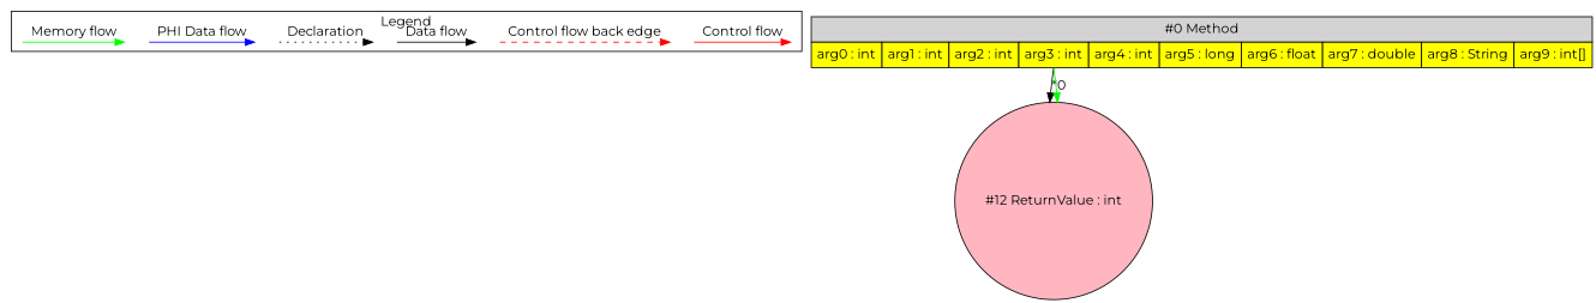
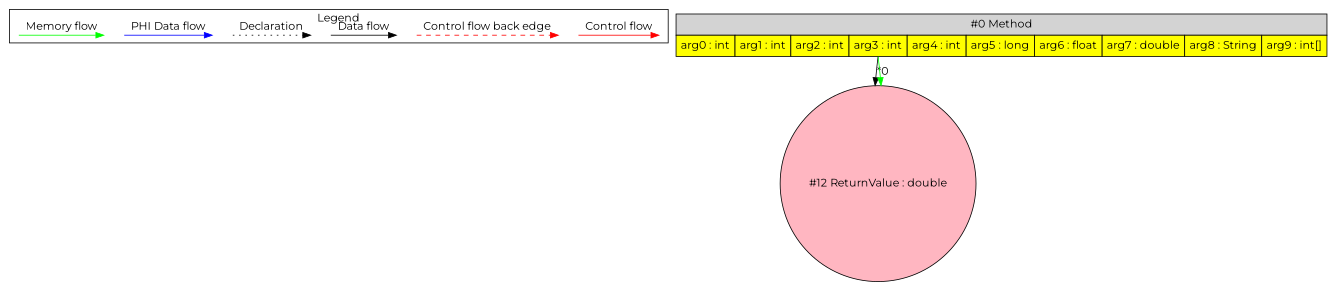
  digraph {
    fontname=Montserrat
    node [fontname=Montserrat shape=point style=invis]
    edge [fontname=Montserrat]
    c0
    c1
    c2
    c3
    d0
    d1
    d2
    d3
    d4
    d5
    d6
    d7
    n13 [fillcolor=lightgrey label=<<table border="0" cellborder="1" cellspacing="0" cellpadding="5"><tr><td colspan="10">#0 Method</td></tr><tr><td port="prj7" bgcolor="yellow">arg0 : int</td><td port="prj4" bgcolor="yellow">arg1 : int</td><td port="prj1" bgcolor="yellow">arg2 : int</td><td port="prj3" bgcolor="yellow">arg3 : int</td><td port="prj10" bgcolor="yellow">arg4 : int</td><td port="prj5" bgcolor="yellow">arg5 : long</td><td port="prj8" bgcolor="yellow">arg6 : float</td><td port="prj2" bgcolor="yellow">arg7 : double</td><td port="prj9" bgcolor="yellow">arg8 : String</td><td port="prj6" bgcolor="yellow">arg9 : int[]</td></tr></table>> margin=0 shape=none style=filled]
-   n14 [fillcolor=lightpink label="#12 ReturnValue : int" shape=circle style=filled]
+   n14 [fillcolor=lightpink label="#12 ReturnValue : double" shape=circle style=filled]
    subgraph cluster_1 {
      label=Legend
      subgraph sub_2 {
        label=Legend
        rank=same
        c0
        c1
        c2
        c3
        d0
        d1
        d2
        d3
        d4
        d5
        d6
        d7
      }
    }
    c0 -> c1 [color=red label="Control flow" style=solid]
    c2 -> c3 [color=red label="Control flow back edge" style=dashed]
    d0 -> d1 [label="Data flow"]
    d2 -> d3 [label=Declaration style=dotted]
    d4 -> d5 [color=blue label="PHI Data flow"]
    d6 -> d7 [color=green label="Memory flow"]
    n13 -> n14 [headlabel="*0" labeldistance=2 tailport=prj3]
    n13 -> n14 [color=green constraint=false labeldistance=2]
  }
